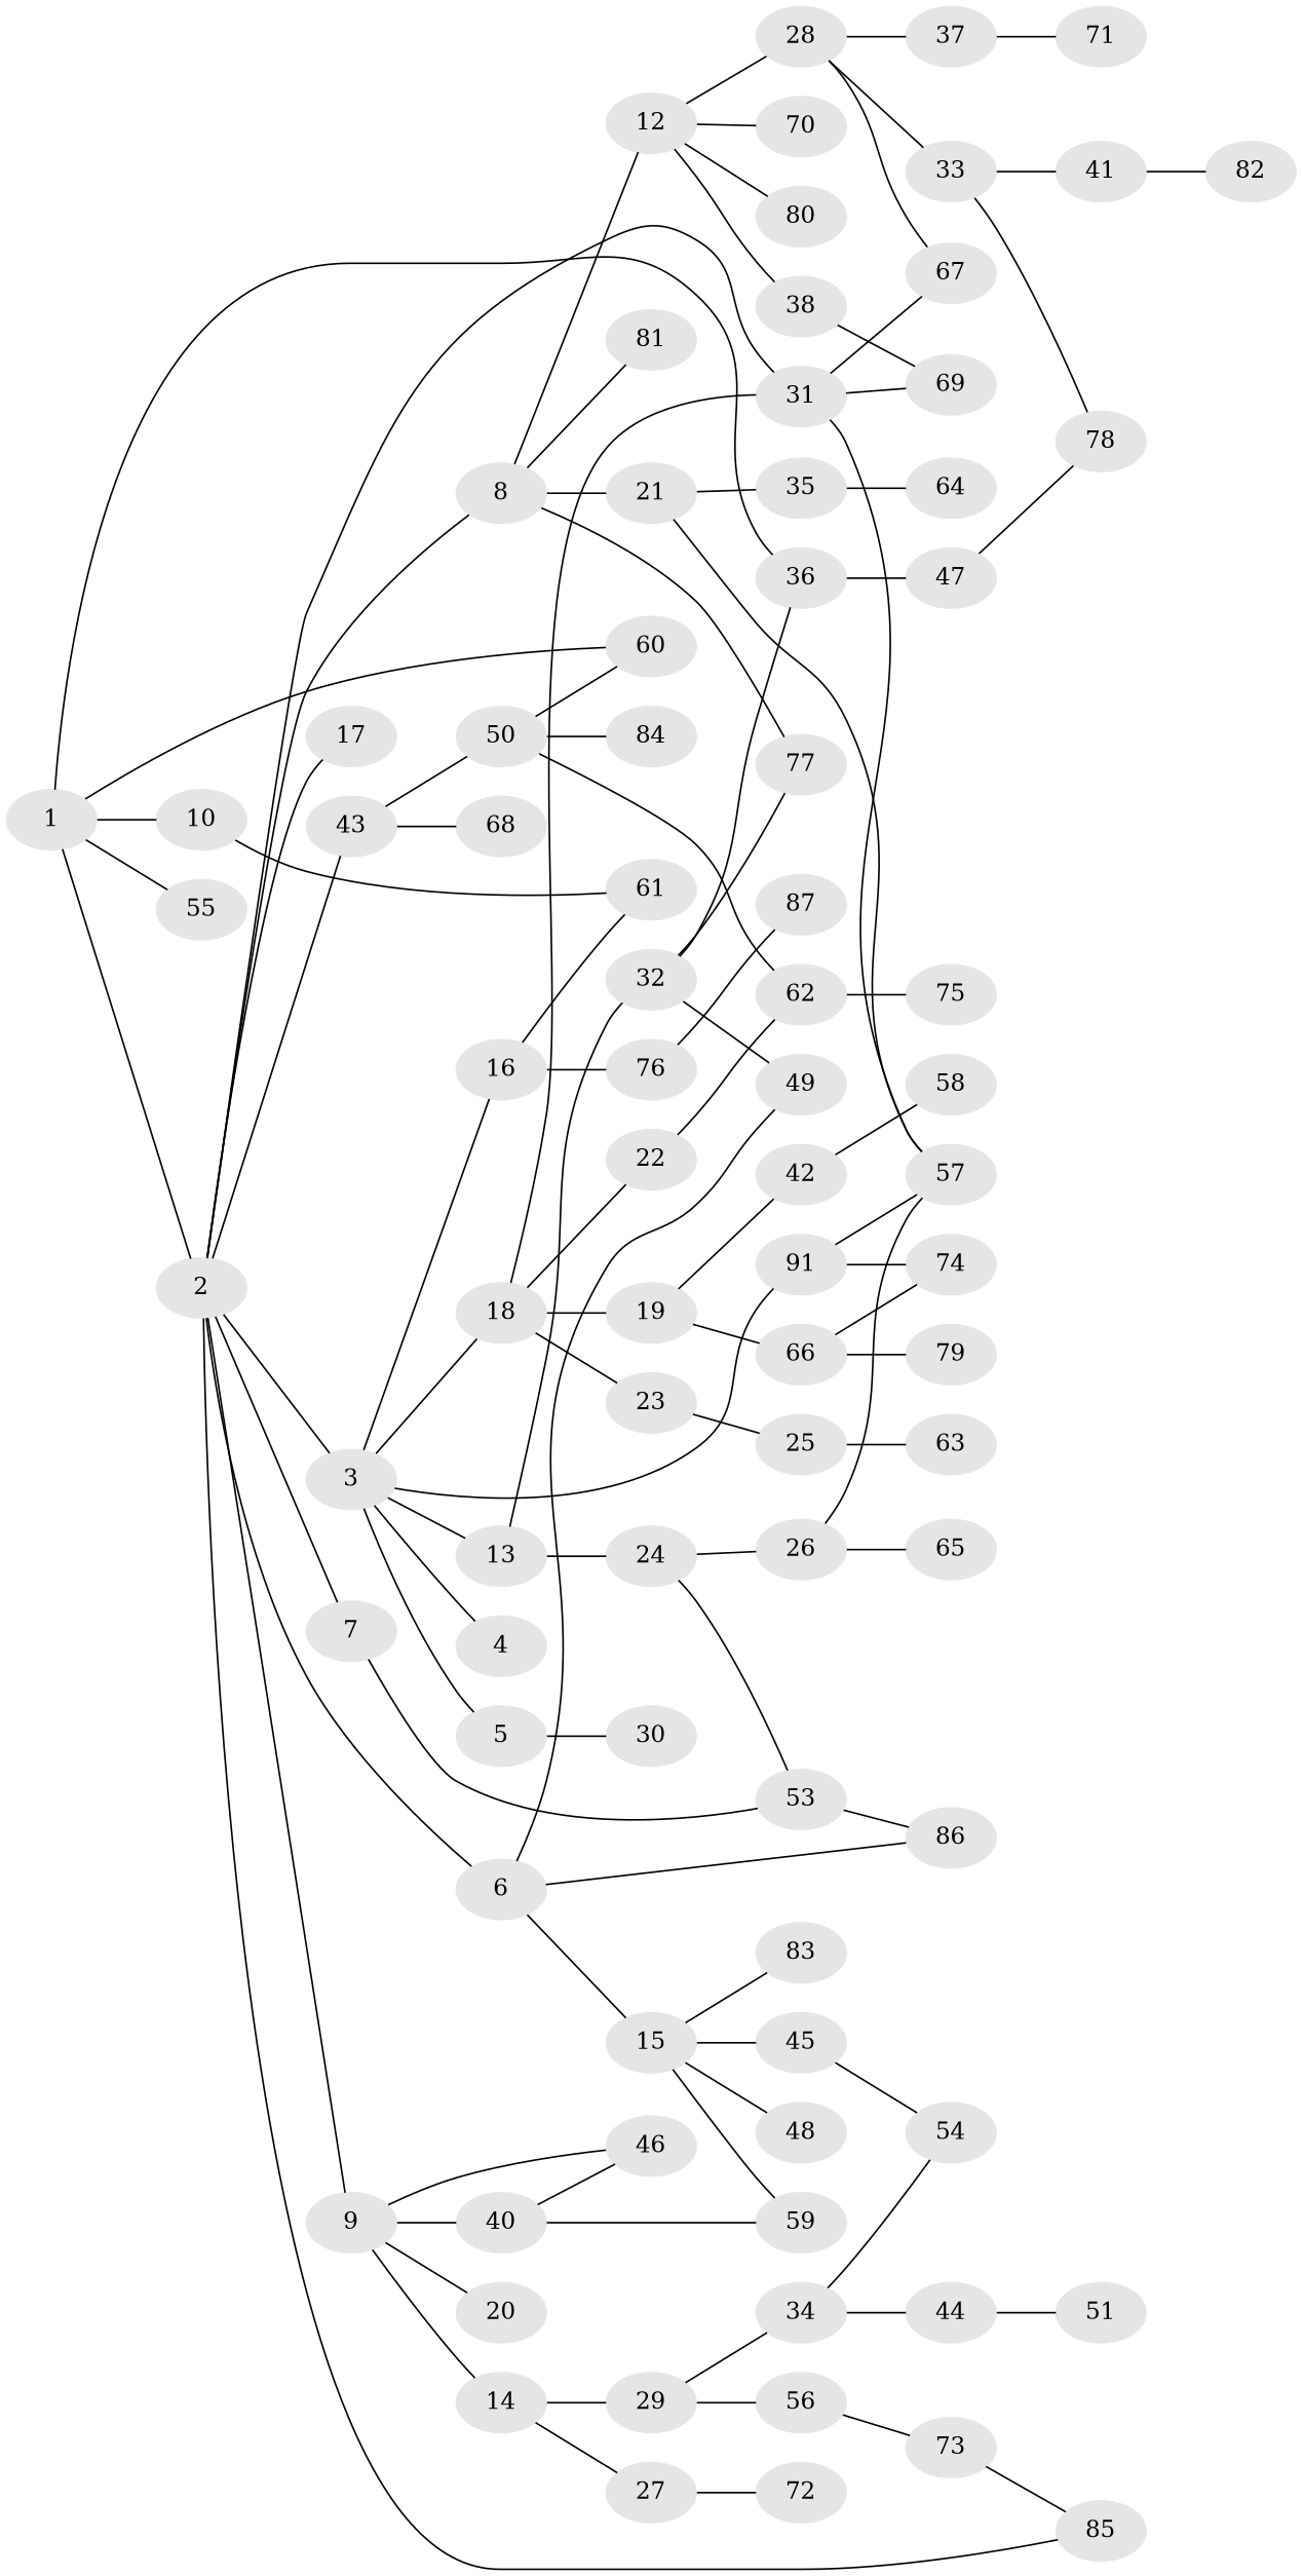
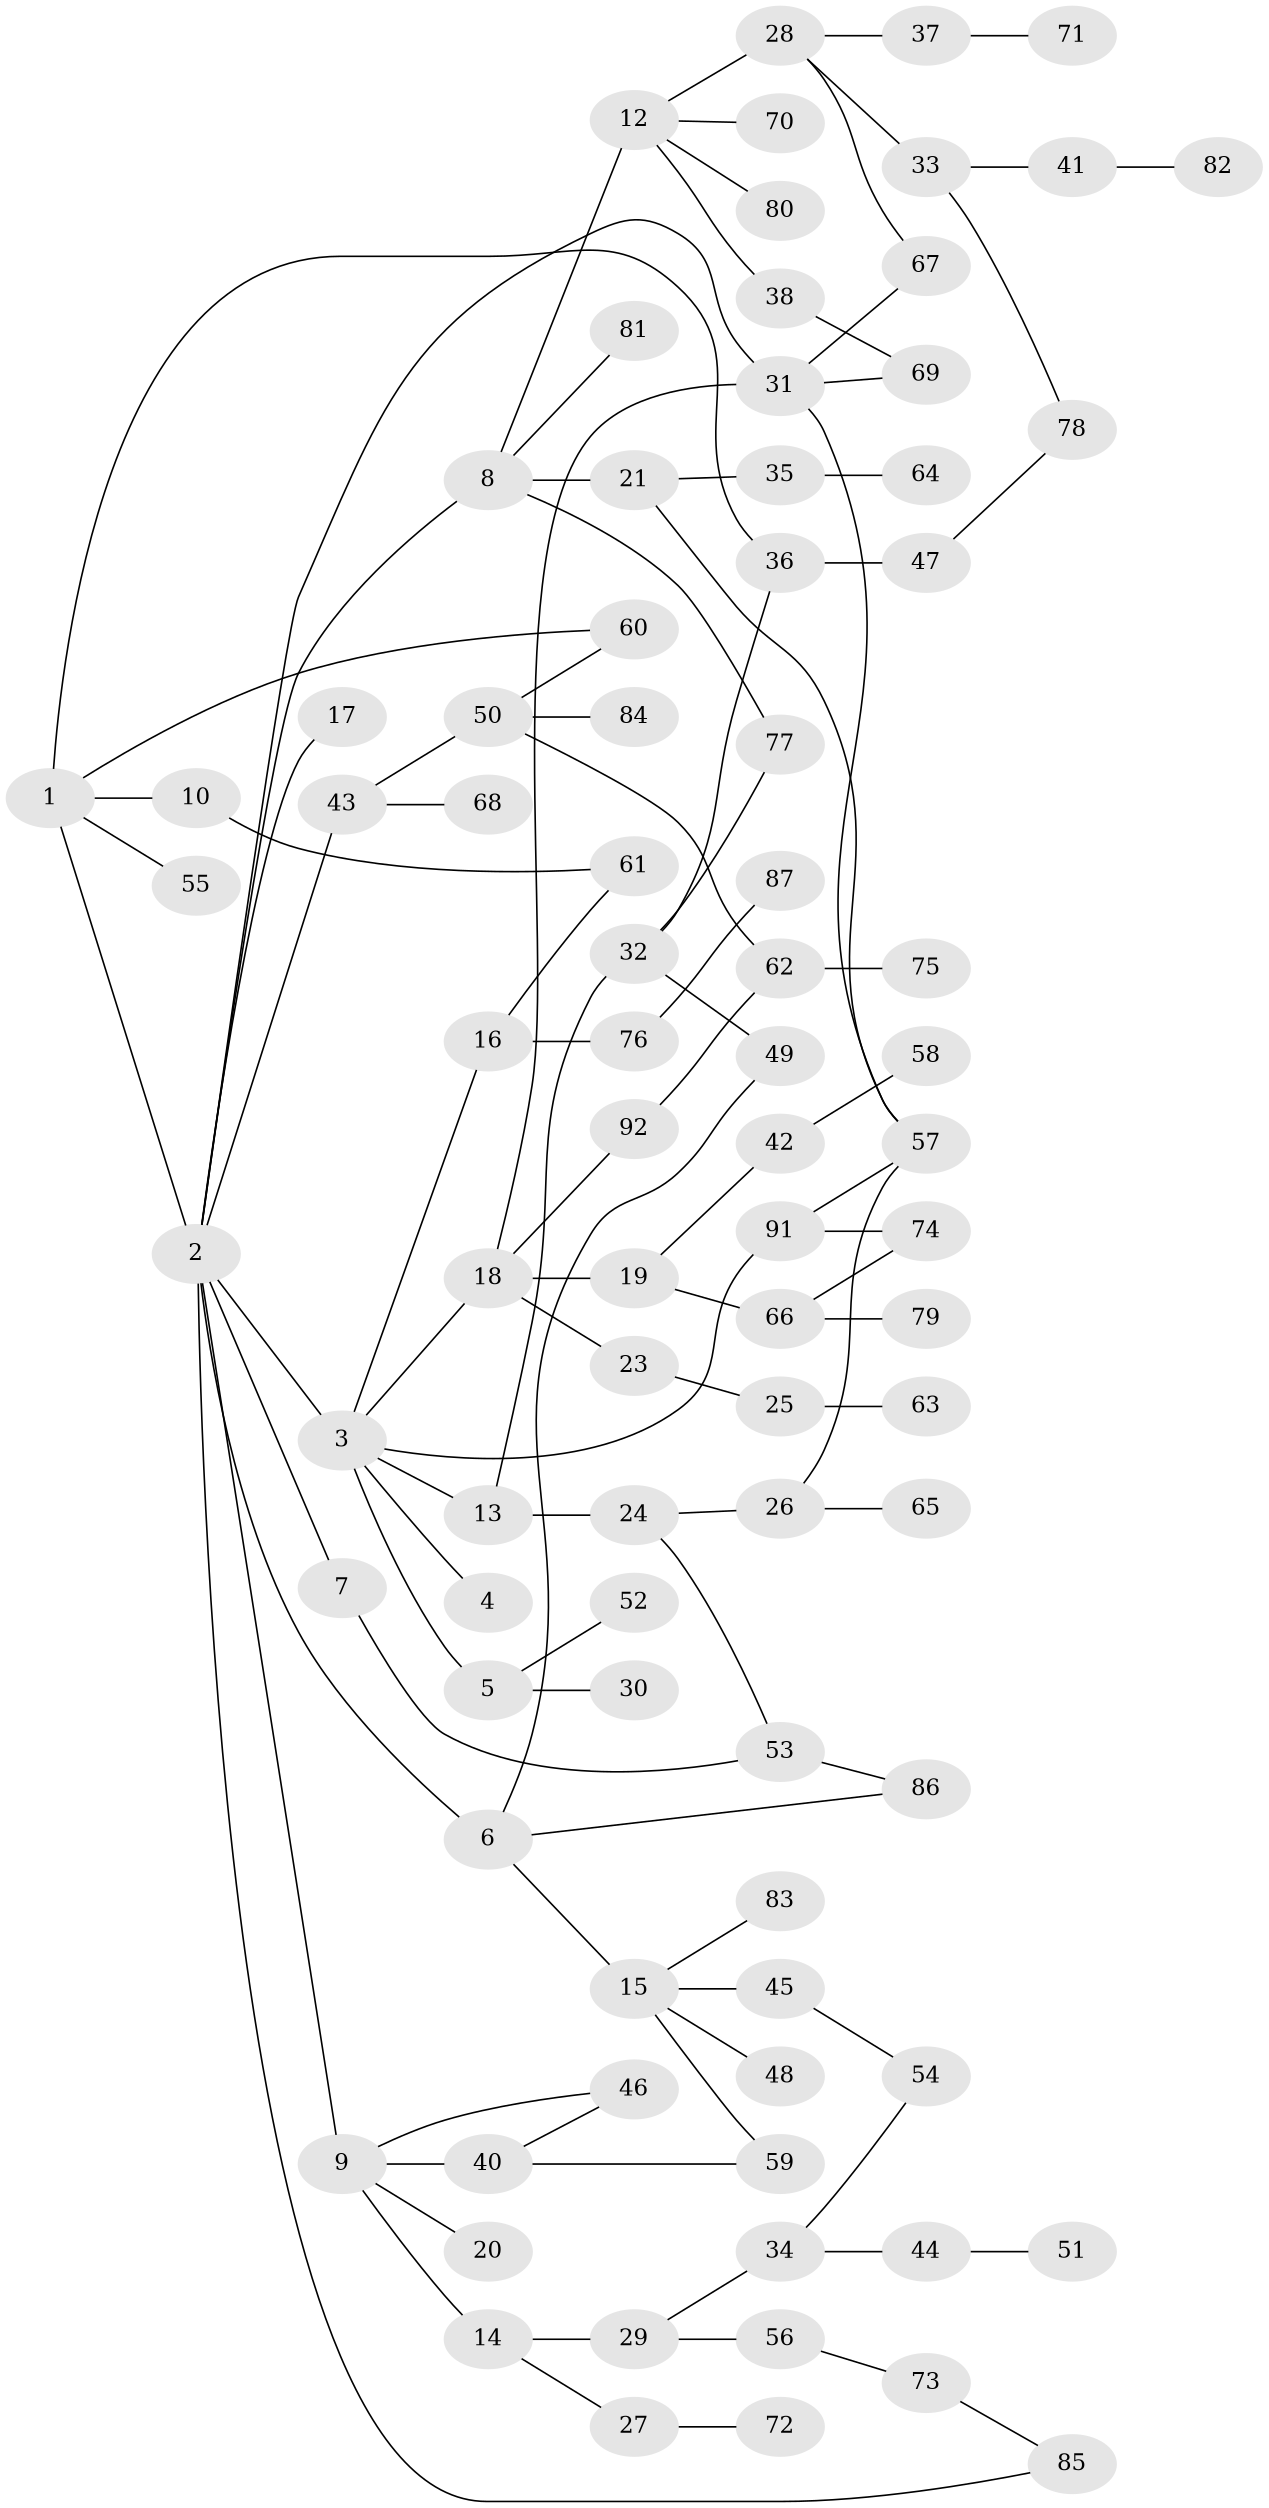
  graph {
    rankdir=LR
    node [color=gray90 style=filled]
    1
    2
    10
    36
    55
    60
    3
    6
    7
    8
    9
    17
    31
    43
    85
    61
    47
    4
    5
    n20 [label=91]
    13
    16
    18
    15
    49
    86
    53
    12
    21
    77
    81
    14
    20
    40
    46
    57
    67
    69
    50
    68
    30
+   52
    74
    24
    32
    76
    19
-   22
+   22 [label=92]
    23
    45
    48
    59
    83
    28
    38
    70
    80
    35
    27
    29
    33
    37
    26
    72
    34
    56
    54
    87
    42
    66
    62
    25
    58
    79
    64
    75
    63
    65
    41
    78
    71
    44
    73
    82
    51
    84
    1 -- 2
    1 -- 10
    1 -- 36
    1 -- 55
    1 -- 60
    2 -- 3
    2 -- 6
    2 -- 7
    2 -- 8
    2 -- 9
    2 -- 17
    2 -- 31
    2 -- 43
    2 -- 85
    10 -- 61
    36 -- 47
    3 -- 4
    3 -- 5
    3 -- n20
    3 -- 13
    3 -- 16
    3 -- 18
    6 -- 15
    6 -- 49
    6 -- 86
    7 -- 53
    8 -- 12
    8 -- 21
    8 -- 77
    8 -- 81
    9 -- 14
    9 -- 20
    9 -- 40
    9 -- 46
    31 -- 57
    31 -- 67
    31 -- 69
    43 -- 50
    43 -- 68
    47 -- 78
    5 -- 30
+   5 -- 52
    n20 -- 57
    n20 -- 74
    13 -- 24
    13 -- 32
    16 -- 61
    16 -- 76
    18 -- 31
    18 -- 19
    18 -- 22
    18 -- 23
    15 -- 45
    15 -- 48
    15 -- 59
    15 -- 83
    53 -- 86
    12 -- 28
    12 -- 38
    12 -- 70
    12 -- 80
    21 -- 57
    21 -- 35
    14 -- 27
    14 -- 29
    40 -- 46
    40 -- 59
    50 -- 60
    50 -- 62
    50 -- 84
    24 -- 53
    24 -- 26
    32 -- 36
    32 -- 49
    32 -- 77
    76 -- 87
    19 -- 42
    19 -- 66
    22 -- 62
    23 -- 25
    45 -- 54
    28 -- 67
    28 -- 33
    28 -- 37
    38 -- 69
    35 -- 64
    27 -- 72
    29 -- 34
    29 -- 56
    33 -- 41
    33 -- 78
    37 -- 71
    26 -- 57
    26 -- 65
    34 -- 54
    34 -- 44
    56 -- 73
    42 -- 58
    66 -- 74
    66 -- 79
    62 -- 75
    25 -- 63
    41 -- 82
    44 -- 51
    73 -- 85
  }
